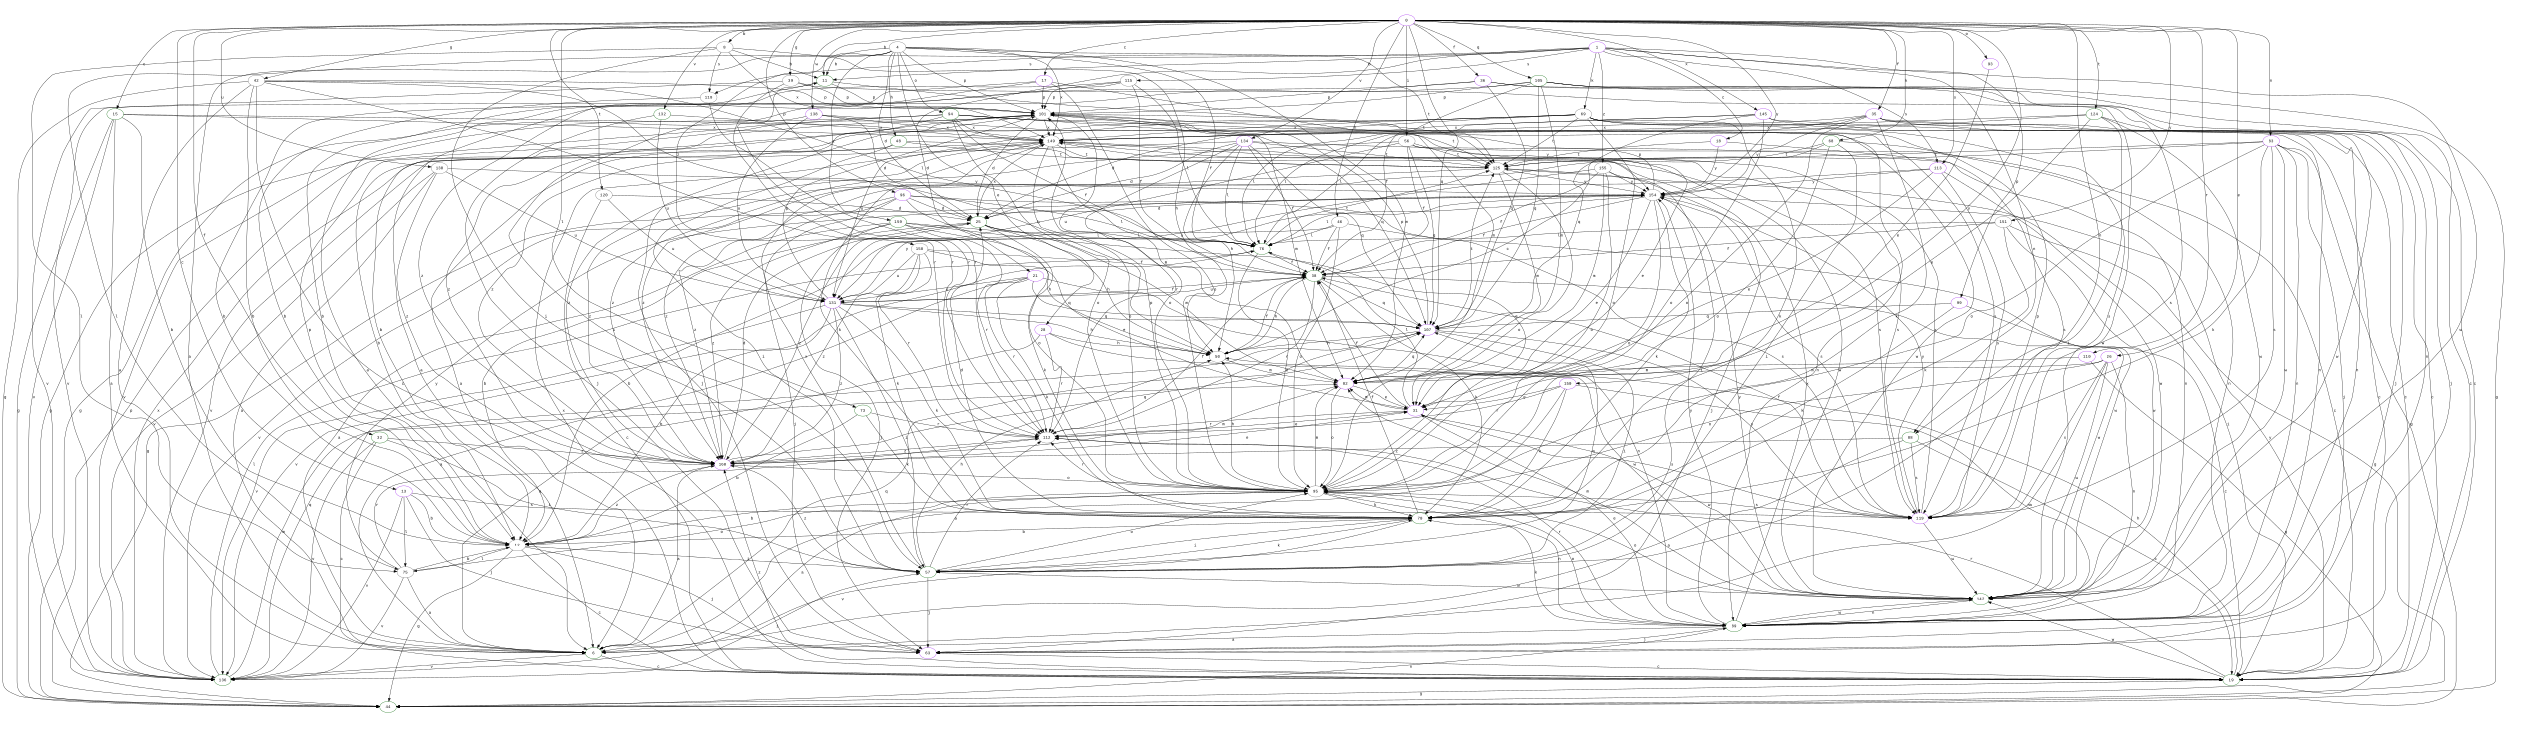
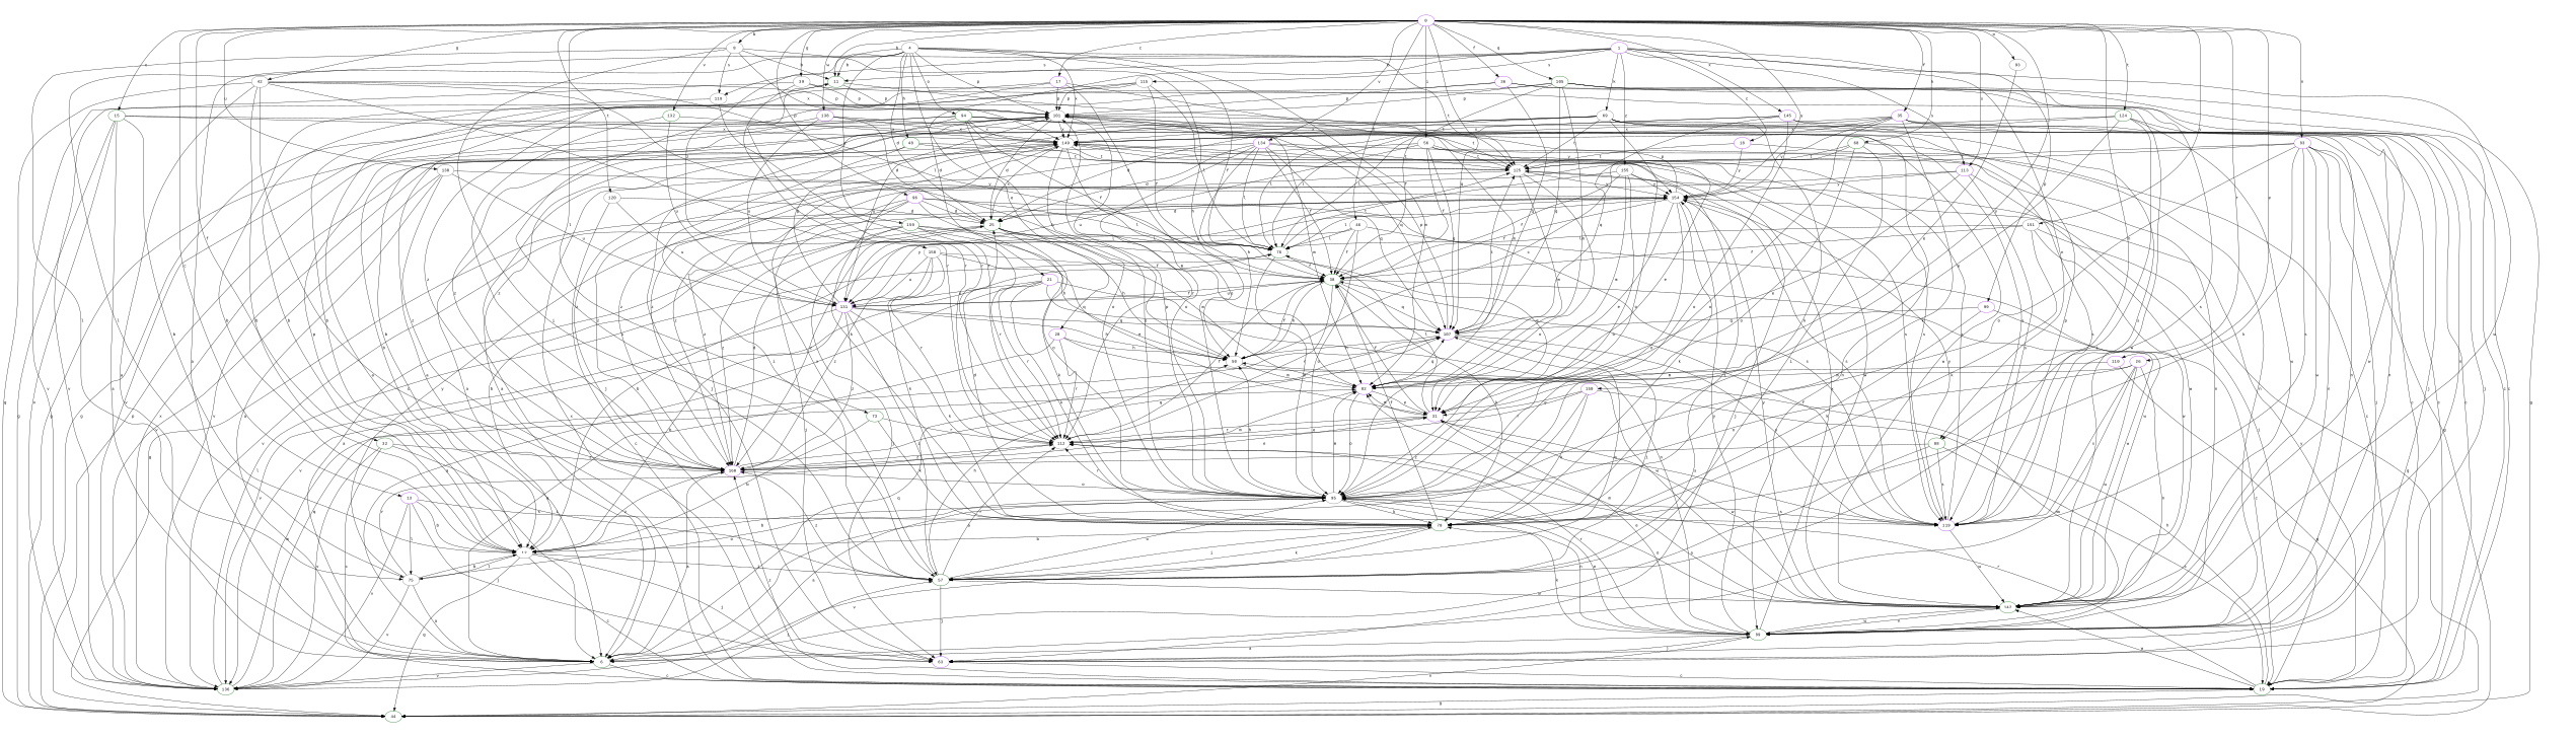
  strict digraph {
    fontname="Liberation Mono"
    node [color=purple fontname="Liberation Mono"]
    edge [fontname="Liberation Mono"]
    8 [color=gray40]
    0
    11 [color=darkgreen]
    13
    15 [color=darkgreen]
    17
    26
    32 [color=darkgreen]
    35
    36
    39 [color=gray40]
    42 [color=gray40]
    46 [color=gray40]
    56 [color=gray40]
    68 [color=darkgreen]
    73 [color=darkgreen]
    83
    88 [color=darkgreen]
-   93
+   93 [color=gray40]
    96
    105 [color=darkgreen]
    107
    110
    113
    120 [color=gray40]
    124 [color=darkgreen]
    130 [color=gray40]
    132 [color=darkgreen]
    134
    138
    145
    150
    151 [color=gray40]
    154 [color=gray40]
    75 [color=gray40]
    118 [color=gray40]
    149 [color=gray40]
    50 [color=gray40]
    57 [color=darkgreen]
    101 [color=gray40]
    125 [color=gray40]
    112 [color=gray40]
    136 [color=darkgreen]
    12 [color=gray40]
    63
    119
    142 [color=darkgreen]
    6 [color=darkgreen]
    44 [color=darkgreen]
    82
    160
    95 [color=gray40]
    89 [color=darkgreen]
    19 [color=darkgreen]
    70 [color=darkgreen]
    76 [color=darkgreen]
    38 [color=darkgreen]
    131
    31
    25 [color=darkgreen]
    1
    18
    21
    69 [color=gray40]
    99
    115 [color=gray40]
    155 [color=gray40]
    4 [color=gray40]
    28
    48 [color=darkgreen]
    94 [color=darkgreen]
    158 [color=gray40]
    159 [color=darkgreen]
    8 -> 11 [label=b]
    8 -> 75 [label=l]
    8 -> 118 [label=s]
    8 -> 149 [label=x]
    8 -> 50 [label=h]
    8 -> 57 [label=i]
    0 -> 8 [label=b]
    0 -> 11 [label=b]
    0 -> 13 [label=c]
    0 -> 15 [label=c]
    0 -> 17 [label=c]
    0 -> 26 [label=e]
    0 -> 32 [label=f]
    0 -> 35 [label=f]
    0 -> 36 [label=f]
    0 -> 39 [label=g]
    0 -> 42 [label=g]
    0 -> 46 [label=h]
    0 -> 56 [label=i]
    0 -> 68 [label=k]
    0 -> 73 [label=l]
    0 -> 83 [label=n]
    0 -> 88 [label=n]
    0 -> 93 [label=o]
    0 -> 96 [label=p]
    0 -> 105 [label=q]
    0 -> 107 [label=q]
    0 -> 110 [label=r]
    0 -> 113 [label=s]
    0 -> 120 [label=t]
    0 -> 124 [label=t]
    0 -> 130 [label=u]
    0 -> 132 [label=v]
    0 -> 134 [label=v]
    0 -> 138 [label=w]
    0 -> 145 [label=x]
    0 -> 150 [label=y]
    0 -> 151 [label=y]
    0 -> 154 [label=y]
    11 -> 101 [label=p]
    11 -> 125 [label=t]
    11 -> 112 [label=r]
    13 -> 75 [label=l]
    13 -> 136 [label=v]
    13 -> 12 [label=b]
    13 -> 63 [label=j]
    13 -> 119 [label=s]
    15 -> 149 [label=x]
    15 -> 136 [label=v]
    15 -> 12 [label=b]
    15 -> 142 [label=w]
    15 -> 6 [label=a]
    15 -> 44 [label=g]
    17 -> 57 [label=i]
    17 -> 101 [label=p]
    17 -> 82 [label=m]
    17 -> 160 [label=z]
    17 -> 95 [label=o]
    26 -> 119 [label=s]
    26 -> 142 [label=w]
    26 -> 6 [label=a]
    26 -> 82 [label=m]
    26 -> 95 [label=o]
    26 -> 89 [label=n]
    32 -> 57 [label=i]
    32 -> 136 [label=v]
    32 -> 160 [label=z]
    32 -> 19 [label=c]
    35 -> 154 [label=y]
    35 -> 149 [label=x]
    35 -> 63 [label=j]
    35 -> 142 [label=w]
+   35 -> 6 [label=a]
    35 -> 95 [label=o]
    35 -> 19 [label=c]
    35 -> 70 [label=k]
    35 -> 76 [label=l]
    36 -> 107 [label=q]
    36 -> 101 [label=p]
    36 -> 119 [label=s]
    36 -> 6 [label=a]
    36 -> 19 [label=c]
    39 -> 101 [label=p]
    39 -> 112 [label=r]
    39 -> 136 [label=v]
    39 -> 142 [label=w]
    42 -> 50 [label=h]
    42 -> 101 [label=p]
    42 -> 112 [label=r]
    42 -> 12 [label=b]
    42 -> 6 [label=a]
    42 -> 44 [label=g]
    42 -> 19 [label=c]
    42 -> 76 [label=l]
    46 -> 12 [label=b]
    46 -> 142 [label=w]
    46 -> 95 [label=o]
    46 -> 76 [label=l]
    46 -> 38 [label=f]
    56 -> 107 [label=q]
    56 -> 125 [label=t]
    56 -> 160 [label=z]
    56 -> 19 [label=c]
    56 -> 38 [label=f]
    56 -> 131 [label=u]
    56 -> 31 [label=e]
    68 -> 50 [label=c]
    68 -> 57 [label=i]
    68 -> 125 [label=t]
    68 -> 95 [label=o]
    68 -> 89 [label=n]
    73 -> 112 [label=r]
    73 -> 12 [label=b]
    73 -> 70 [label=k]
    83 -> 125 [label=t]
    83 -> 63 [label=j]
    83 -> 119 [label=s]
    83 -> 142 [label=w]
    83 -> 44 [label=g]
    83 -> 160 [label=z]
    83 -> 95 [label=o]
    83 -> 89 [label=n]
    83 -> 70 [label=k]
    88 -> 119 [label=s]
    88 -> 6 [label=a]
    88 -> 160 [label=z]
    88 -> 19 [label=c]
    93 -> 31 [label=e]
    96 -> 63 [label=j]
    96 -> 119 [label=s]
    96 -> 44 [label=g]
    96 -> 160 [label=z]
    96 -> 95 [label=o]
    96 -> 76 [label=l]
    96 -> 25 [label=d]
    105 -> 107 [label=q]
    105 -> 101 [label=p]
    105 -> 136 [label=v]
    105 -> 44 [label=g]
    105 -> 82 [label=m]
    105 -> 89 [label=n]
    105 -> 19 [label=c]
    105 -> 38 [label=f]
    107 -> 50 [label=h]
    107 -> 57 [label=i]
    107 -> 101 [label=p]
    107 -> 125 [label=t]
    107 -> 119 [label=s]
    110 -> 44 [label=g]
    110 -> 82 [label=m]
    113 -> 154 [label=y]
    113 -> 119 [label=s]
    113 -> 142 [label=w]
    113 -> 160 [label=z]
    113 -> 31 [label=e]
    120 -> 19 [label=c]
    120 -> 131 [label=u]
    120 -> 25 [label=d]
    124 -> 149 [label=x]
    124 -> 57 [label=i]
    124 -> 63 [label=j]
    124 -> 142 [label=w]
    124 -> 76 [label=l]
    124 -> 31 [label=e]
    130 -> 154 [label=y]
    130 -> 136 [label=v]
    130 -> 6 [label=a]
    130 -> 160 [label=z]
    130 -> 131 [label=u]
    132 -> 149 [label=x]
    132 -> 63 [label=j]
    132 -> 131 [label=u]
    134 -> 107 [label=q]
    134 -> 50 [label=h]
    134 -> 125 [label=t]
    134 -> 112 [label=r]
    134 -> 136 [label=v]
    134 -> 89 [label=n]
    134 -> 76 [label=l]
    134 -> 38 [label=f]
    134 -> 25 [label=d]
    138 -> 154 [label=y]
    138 -> 149 [label=x]
    138 -> 44 [label=g]
    138 -> 131 [label=u]
    138 -> 25 [label=d]
    145 -> 107 [label=q]
    145 -> 149 [label=x]
    145 -> 95 [label=o]
    145 -> 89 [label=n]
    145 -> 19 [label=c]
    145 -> 76 [label=l]
    150 -> 112 [label=r]
    150 -> 6 [label=a]
    150 -> 89 [label=n]
    150 -> 70 [label=k]
    150 -> 31 [label=e]
    151 -> 142 [label=w]
    151 -> 44 [label=g]
    151 -> 70 [label=k]
    151 -> 76 [label=l]
    151 -> 38 [label=f]
    154 -> 101 [label=p]
    154 -> 136 [label=v]
    154 -> 119 [label=s]
    154 -> 95 [label=o]
    154 -> 70 [label=k]
    154 -> 76 [label=l]
    154 -> 38 [label=f]
    154 -> 31 [label=e]
    154 -> 25 [label=d]
    75 -> 154 [label=y]
    75 -> 112 [label=r]
    75 -> 136 [label=v]
    75 -> 12 [label=b]
    75 -> 6 [label=a]
    75 -> 95 [label=o]
    118 -> 112 [label=r]
    118 -> 12 [label=b]
    149 -> 125 [label=t]
    149 -> 119 [label=s]
    149 -> 142 [label=w]
    149 -> 82 [label=m]
    149 -> 160 [label=z]
    149 -> 95 [label=o]
    149 -> 70 [label=k]
    50 -> 82 [label=m]
    50 -> 38 [label=f]
    57 -> 107 [label=q]
    57 -> 149 [label=x]
    57 -> 50 [label=h]
    57 -> 112 [label=r]
    57 -> 63 [label=j]
    57 -> 142 [label=w]
    57 -> 160 [label=z]
    57 -> 95 [label=o]
    57 -> 70 [label=k]
    101 -> 149 [label=x]
    101 -> 125 [label=t]
    101 -> 12 [label=b]
    101 -> 63 [label=j]
    101 -> 82 [label=m]
    101 -> 160 [label=z]
    101 -> 95 [label=o]
    101 -> 25 [label=d]
    125 -> 154 [label=y]
    125 -> 63 [label=j]
    125 -> 82 [label=m]
    125 -> 160 [label=z]
    125 -> 95 [label=o]
    112 -> 160 [label=z]
    112 -> 38 [label=f]
    112 -> 31 [label=e]
    136 -> 107 [label=q]
    136 -> 149 [label=x]
    136 -> 57 [label=i]
    136 -> 82 [label=m]
    136 -> 76 [label=l]
    12 -> 11 [label=b]
    12 -> 75 [label=l]
    12 -> 57 [label=i]
    12 -> 101 [label=p]
    12 -> 63 [label=j]
    12 -> 44 [label=g]
    12 -> 160 [label=z]
    12 -> 19 [label=c]
    63 -> 19 [label=c]
    119 -> 154 [label=y]
    119 -> 149 [label=x]
    119 -> 101 [label=p]
    119 -> 142 [label=w]
    119 -> 38 [label=f]
    142 -> 154 [label=y]
    142 -> 82 [label=m]
    142 -> 95 [label=o]
    142 -> 89 [label=n]
    6 -> 107 [label=q]
    6 -> 136 [label=v]
    6 -> 19 [label=c]
    44 -> 101 [label=p]
    44 -> 89 [label=n]
    82 -> 107 [label=q]
    82 -> 95 [label=o]
    82 -> 31 [label=e]
    160 -> 107 [label=q]
    160 -> 6 [label=a]
    160 -> 82 [label=m]
    160 -> 95 [label=o]
    160 -> 31 [label=e]
    160 -> 25 [label=d]
    95 -> 50 [label=h]
    95 -> 101 [label=p]
    95 -> 112 [label=r]
    95 -> 12 [label=b]
    95 -> 119 [label=s]
    95 -> 6 [label=a]
    95 -> 82 [label=m]
    95 -> 89 [label=n]
    95 -> 70 [label=k]
    89 -> 154 [label=y]
    89 -> 149 [label=x]
    89 -> 112 [label=r]
    89 -> 63 [label=j]
    89 -> 142 [label=w]
    89 -> 6 [label=a]
    89 -> 95 [label=o]
    89 -> 70 [label=k]
    89 -> 31 [label=e]
    19 -> 154 [label=y]
    19 -> 149 [label=x]
    19 -> 50 [label=h]
    19 -> 125 [label=i]
    19 -> 112 [label=r]
    19 -> 142 [label=w]
    19 -> 44 [label=g]
    19 -> 160 [label=z]
    70 -> 57 [label=i]
    70 -> 136 [label=v]
    70 -> 12 [label=b]
    70 -> 38 [label=f]
    70 -> 25 [label=d]
    76 -> 125 [label=t]
    76 -> 136 [label=v]
    76 -> 95 [label=o]
    76 -> 38 [label=f]
    38 -> 107 [label=q]
    38 -> 50 [label=h]
    38 -> 112 [label=r]
    38 -> 142 [label=w]
    38 -> 70 [label=k]
    38 -> 131 [label=u]
    131 -> 107 [label=q]
    131 -> 154 [label=y]
    131 -> 50 [label=h]
    131 -> 57 [label=i]
    131 -> 101 [label=p]
    131 -> 136 [label=v]
    131 -> 12 [label=b]
    131 -> 160 [label=z]
    131 -> 70 [label=k]
    131 -> 38 [label=f]
    31 -> 112 [label=r]
    31 -> 119 [label=s]
    31 -> 142 [label=w]
    31 -> 82 [label=m]
    31 -> 76 [label=l]
    31 -> 38 [label=f]
    25 -> 149 [label=x]
    25 -> 50 [label=h]
    25 -> 12 [label=b]
    25 -> 82 [label=m]
    25 -> 160 [label=z]
    25 -> 70 [label=k]
    25 -> 76 [label=l]
    1 -> 11 [label=b]
    1 -> 88 [label=n]
    1 -> 113 [label=s]
    1 -> 75 [label=l]
    1 -> 118 [label=s]
    1 -> 142 [label=w]
    1 -> 18 [label=c]
    1 -> 21 [label=d]
    1 -> 69 [label=k]
    1 -> 99 [label=p]
    1 -> 115 [label=s]
    1 -> 155 [label=z]
    18 -> 154 [label=y]
    18 -> 125 [label=t]
    18 -> 119 [label=s]
    21 -> 107 [label=q]
    21 -> 112 [label=r]
    21 -> 6 [label=a]
    21 -> 89 [label=n]
    21 -> 70 [label=k]
    21 -> 131 [label=u]
    69 -> 149 [label=x]
    69 -> 125 [label=t]
    69 -> 119 [label=s]
    69 -> 6 [label=a]
    69 -> 95 [label=o]
    69 -> 89 [label=n]
    69 -> 19 [label=c]
    69 -> 70 [label=k]
    69 -> 131 [label=u]
    69 -> 25 [label=d]
    99 -> 107 [label=q]
    99 -> 19 [label=c]
    99 -> 70 [label=k]
    115 -> 101 [label=p]
    115 -> 12 [label=b]
    115 -> 6 [label=a]
    115 -> 76 [label=l]
    115 -> 38 [label=f]
    155 -> 154 [label=y]
    155 -> 57 [label=i]
    155 -> 82 [label=m]
    155 -> 95 [label=o]
    155 -> 38 [label=f]
    155 -> 131 [label=u]
    4 -> 11 [label=b]
    4 -> 149 [label=x]
    4 -> 101 [label=p]
    4 -> 125 [label=t]
    4 -> 6 [label=a]
    4 -> 82 [label=m]
    4 -> 38 [label=f]
    4 -> 25 [label=d]
    4 -> 28 [label=e]
    4 -> 48 [label=h]
    4 -> 94 [label=o]
    4 -> 158 [label=z]
    4 -> 159 [label=z]
    28 -> 50 [label=h]
    28 -> 112 [label=r]
    28 -> 142 [label=w]
    28 -> 6 [label=a]
    48 -> 57 [label=i]
    48 -> 125 [label=t]
    48 -> 12 [label=b]
    48 -> 119 [label=s]
    94 -> 107 [label=q]
    94 -> 149 [label=x]
    94 -> 136 [label=v]
    94 -> 119 [label=s]
    94 -> 44 [label=g]
    94 -> 160 [label=z]
    94 -> 95 [label=o]
    94 -> 89 [label=n]
    94 -> 38 [label=f]
    158 -> 112 [label=r]
    158 -> 160 [label=z]
    158 -> 70 [label=k]
    158 -> 38 [label=f]
    158 -> 131 [label=u]
    158 -> 31 [label=e]
    159 -> 50 [label=h]
    159 -> 112 [label=r]
    159 -> 63 [label=j]
    159 -> 6 [label=a]
    159 -> 160 [label=z]
    159 -> 76 [label=l]
    159 -> 31 [label=e]
  }
